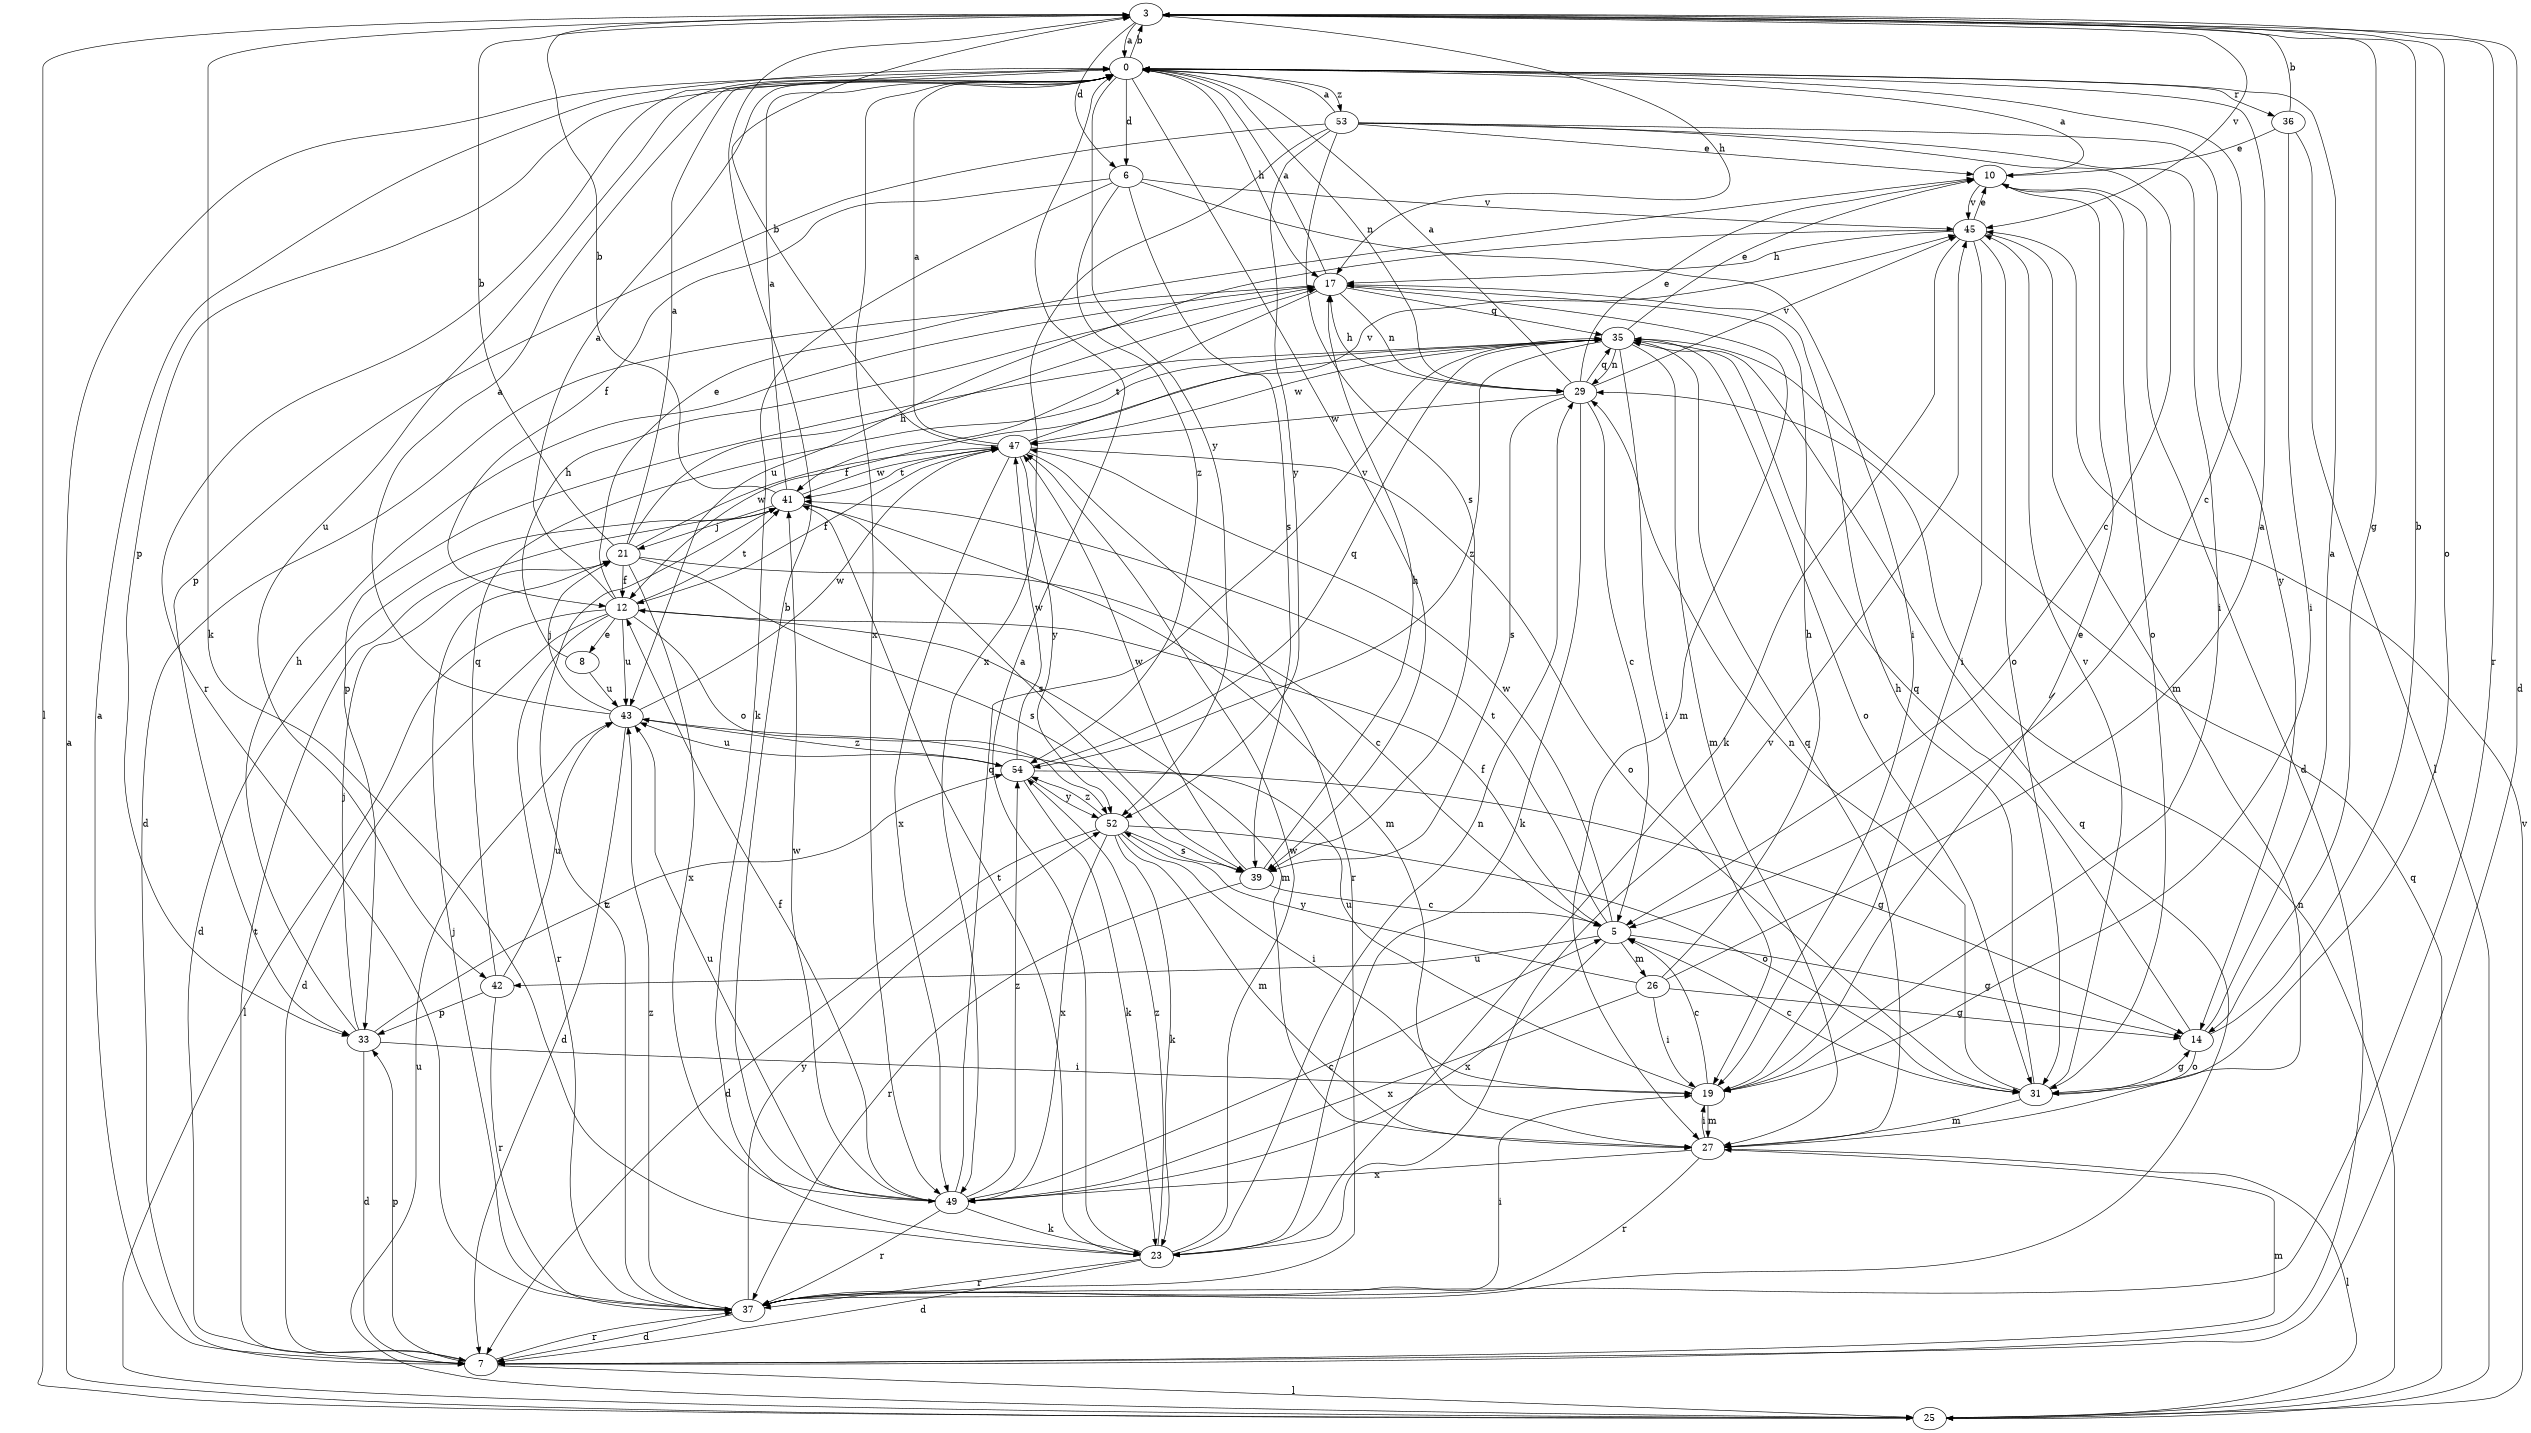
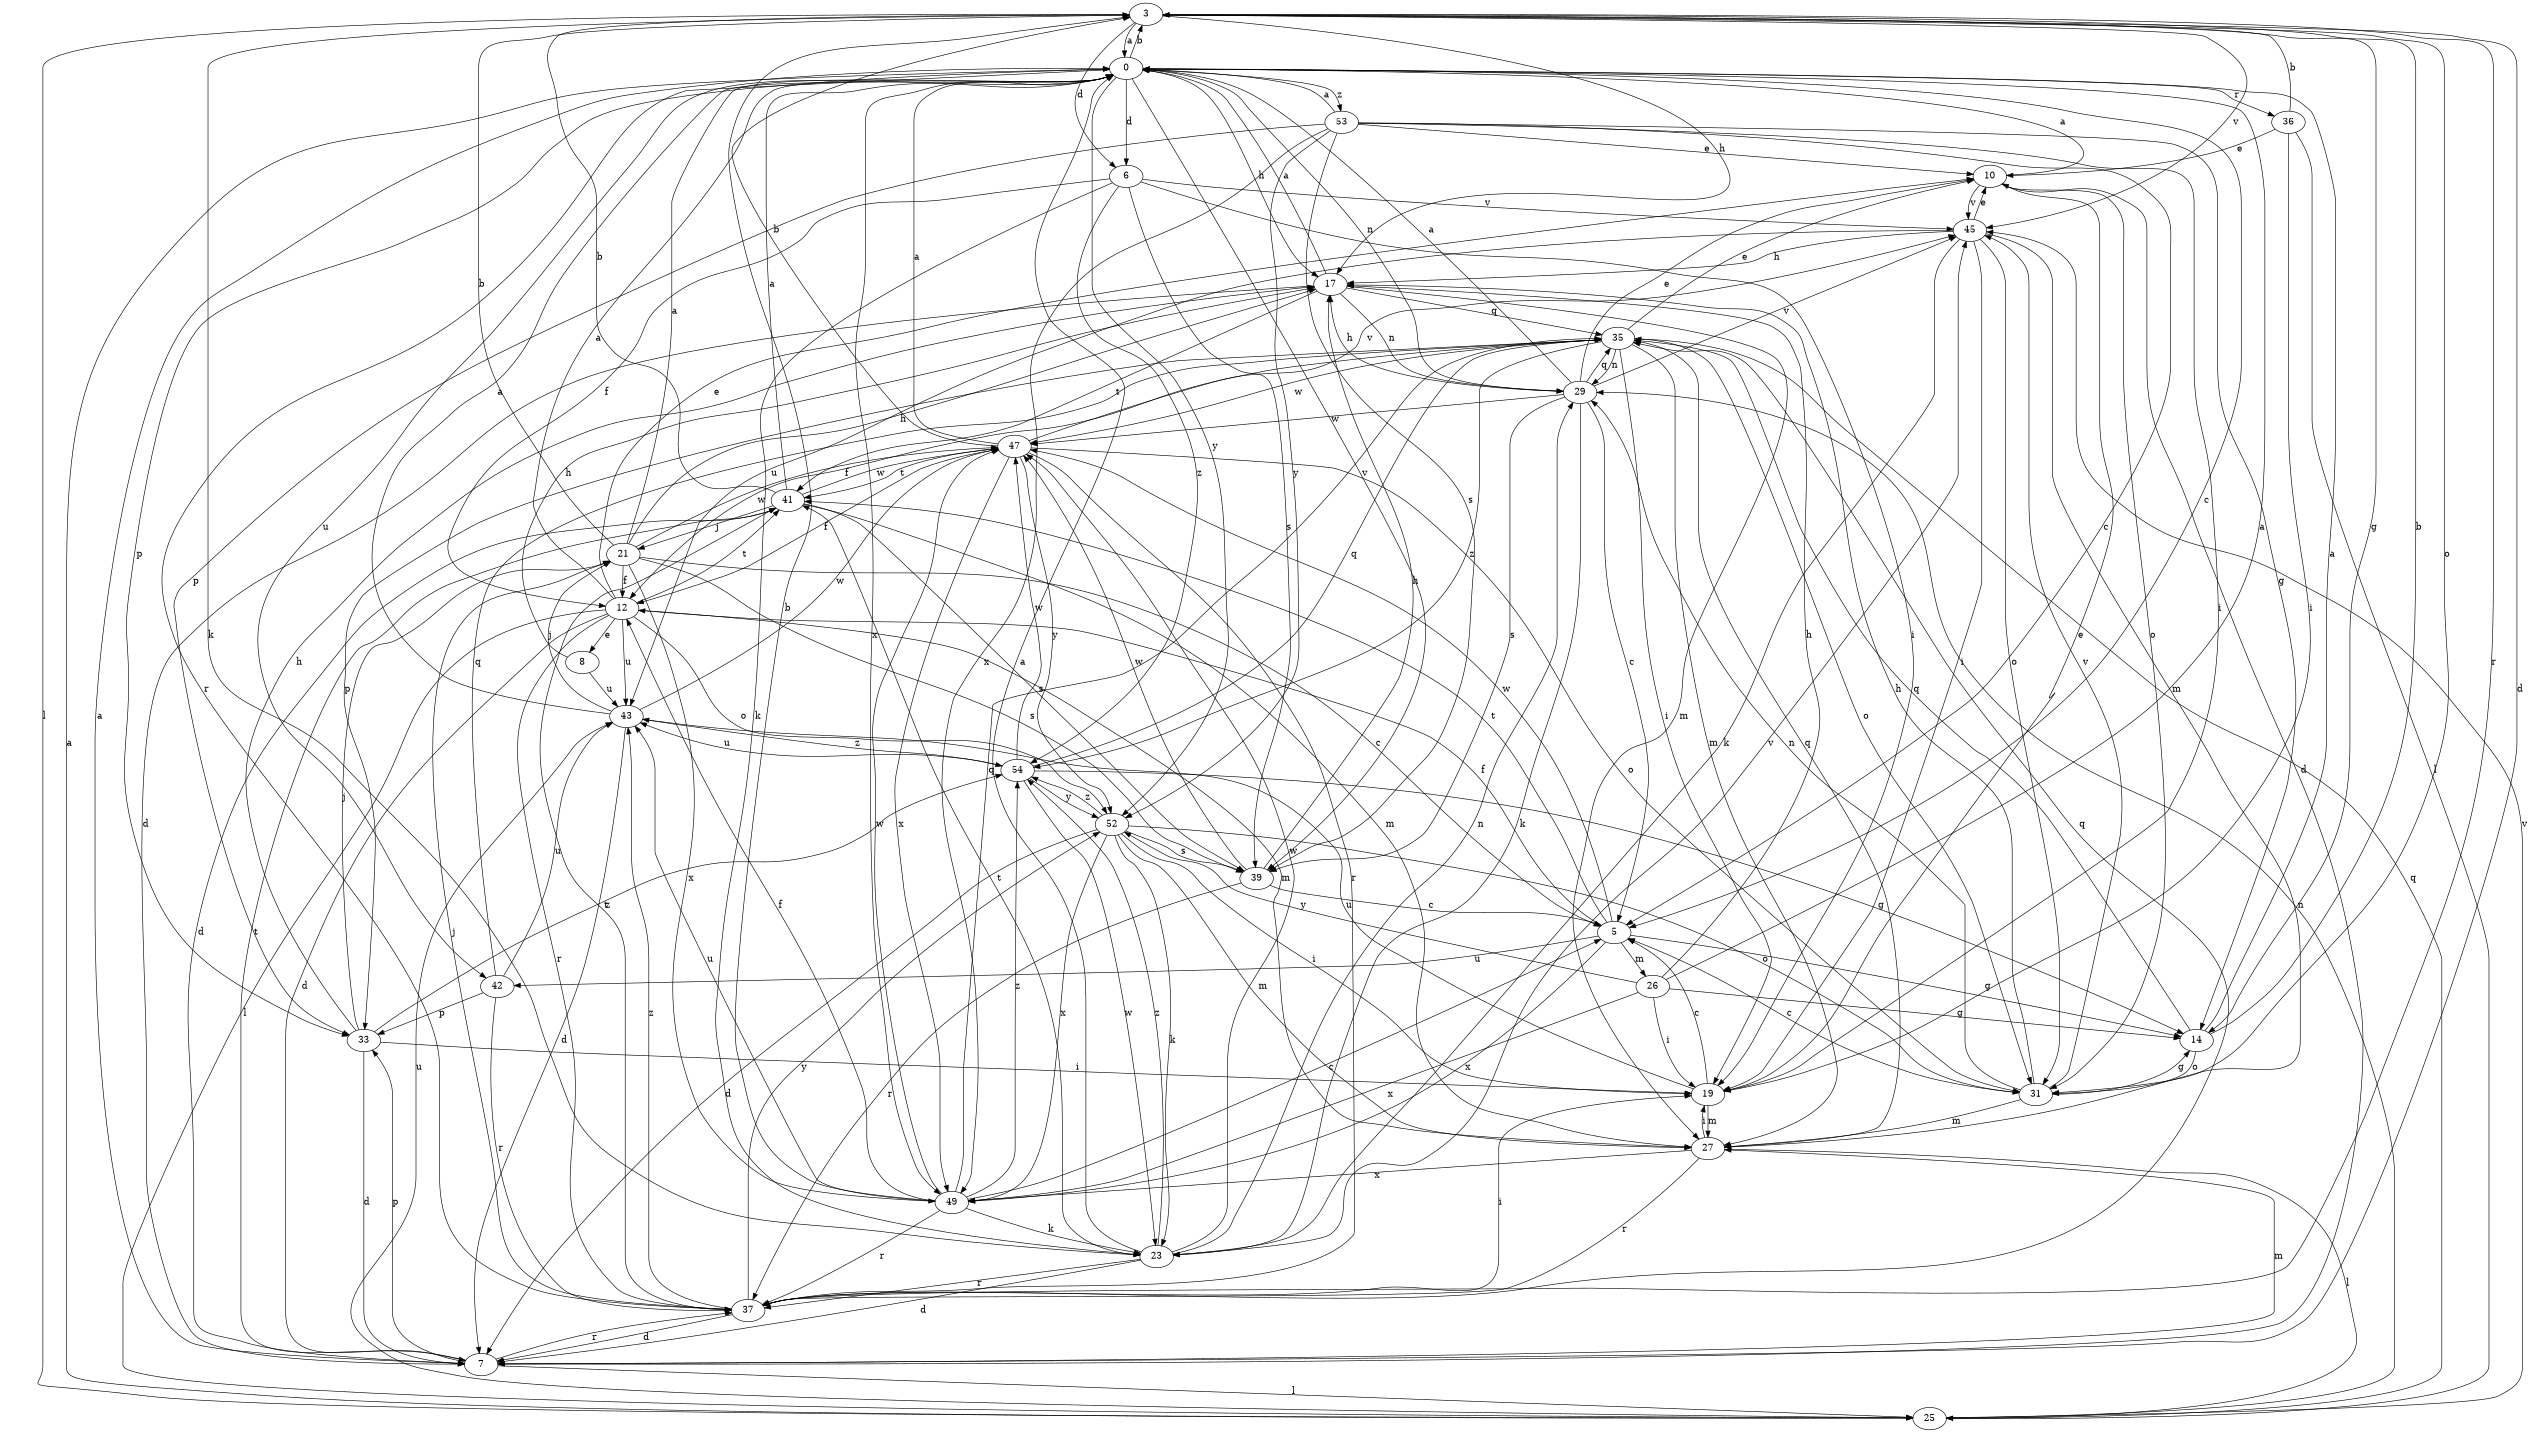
  strict digraph {
    n1 [label=3]
    0
    5
    6
    17
    29
    33
    36
    37
    39
    42
    49
    52
    53
    7
    14
    23
    25
    31
    45
    12
    26
    41
    47
    19
    54
    27
    35
    10
    21
    43
    8
    n1 -> 0 [label=a]
    n1 -> 6 [label=d]
    n1 -> 17 [label=h]
    n1 -> 37 [label=r]
    n1 -> 7 [label=d]
    n1 -> 14 [label=g]
    n1 -> 23 [label=k]
    n1 -> 25 [label=l]
    n1 -> 31 [label=o]
    n1 -> 45 [label=v]
    0 -> n1 [label=b]
    0 -> 5 [label=c]
    0 -> 6 [label=d]
    0 -> 17 [label=h]
    0 -> 29 [label=n]
    0 -> 33 [label=p]
    0 -> 36 [label=r]
    0 -> 37 [label=r]
    0 -> 39 [label=v]
    0 -> 42 [label=u]
    0 -> 49 [label=x]
    0 -> 52 [label=y]
    0 -> 53 [label=z]
    5 -> 42 [label=u]
    5 -> 49 [label=x]
    5 -> 14 [label=g]
    5 -> 12 [label=f]
    5 -> 26 [label=m]
    5 -> 41 [label=t]
    5 -> 47 [label=w]
    6 -> 39 [label=s]
    6 -> 23 [label=k]
    6 -> 45 [label=v]
    6 -> 12 [label=f]
    6 -> 19 [label=i]
    6 -> 54 [label=z]
    17 -> 0 [label=a]
    17 -> 29 [label=n]
    17 -> 7 [label=d]
    17 -> 41 [label=t]
    17 -> 27 [label=m]
    17 -> 35 [label=q]
    29 -> 0 [label=a]
    29 -> 5 [label=c]
    29 -> 17 [label=h]
    29 -> 39 [label=s]
    29 -> 23 [label=k]
    29 -> 45 [label=v]
    29 -> 47 [label=w]
    29 -> 35 [label=q]
    29 -> 10 [label=e]
    33 -> 17 [label=h]
    33 -> 7 [label=d]
    33 -> 19 [label=i]
    33 -> 54 [label=z]
    33 -> 21 [label=j]
    36 -> n1 [label=b]
    36 -> 25 [label=l]
    36 -> 19 [label=i]
    36 -> 10 [label=e]
    37 -> 52 [label=y]
    37 -> 7 [label=d]
    37 -> 41 [label=t]
    37 -> 19 [label=i]
    37 -> 35 [label=q]
    37 -> 21 [label=j]
    37 -> 43 [label=z]
    39 -> 5 [label=c]
    39 -> 17 [label=h]
    39 -> 37 [label=r]
    39 -> 47 [label=w]
    42 -> 33 [label=p]
    42 -> 37 [label=r]
    42 -> 35 [label=q]
    42 -> 43 [label=u]
    49 -> n1 [label=b]
    49 -> 5 [label=c]
    49 -> 37 [label=r]
    49 -> 23 [label=k]
    49 -> 12 [label=f]
-   49 -> 41 [label=w]
+   49 -> 47 [label=w]
    49 -> 54 [label=z]
    49 -> 35 [label=q]
    49 -> 43 [label=u]
    52 -> 39 [label=s]
    52 -> 49 [label=x]
    52 -> 7 [label=d]
    52 -> 23 [label=k]
    52 -> 31 [label=o]
    52 -> 19 [label=i]
    52 -> 54 [label=z]
    52 -> 27 [label=m]
    53 -> 0 [label=a]
    53 -> 5 [label=c]
    53 -> 33 [label=p]
    53 -> 39 [label=s]
    53 -> 49 [label=x]
    53 -> 52 [label=y]
-   53 -> 14 [label=y]
+   53 -> 14 [label=g]
    53 -> 19 [label=i]
    53 -> 10 [label=e]
    7 -> 0 [label=a]
    7 -> 33 [label=p]
    7 -> 37 [label=r]
    7 -> 25 [label=l]
    7 -> 41 [label=t]
    7 -> 27 [label=m]
    14 -> n1 [label=b]
    14 -> 0 [label=a]
    14 -> 31 [label=o]
    14 -> 35 [label=q]
    23 -> 0 [label=a]
    23 -> 29 [label=n]
    23 -> 37 [label=r]
    23 -> 7 [label=d]
    23 -> 45 [label=v]
    23 -> 41 [label=t]
    23 -> 47 [label=w]
    23 -> 54 [label=z]
    25 -> 0 [label=a]
    25 -> 29 [label=n]
    25 -> 45 [label=v]
    25 -> 35 [label=q]
    25 -> 43 [label=u]
    31 -> 5 [label=c]
    31 -> 17 [label=h]
    31 -> 29 [label=n]
    31 -> 14 [label=g]
    31 -> 45 [label=v]
    31 -> 27 [label=m]
    45 -> 17 [label=h]
    45 -> 23 [label=k]
    45 -> 31 [label=o]
    45 -> 19 [label=i]
    45 -> 27 [label=m]
    45 -> 10 [label=e]
    45 -> 43 [label=u]
    12 -> 0 [label=a]
    12 -> 37 [label=r]
    12 -> 52 [label=o]
    12 -> 7 [label=d]
    12 -> 25 [label=l]
    12 -> 41 [label=t]
    12 -> 27 [label=m]
    12 -> 10 [label=e]
    12 -> 43 [label=u]
    12 -> 8 [label=e]
    26 -> 0 [label=a]
    26 -> 17 [label=h]
    26 -> 49 [label=x]
    26 -> 52 [label=y]
    26 -> 14 [label=g]
    26 -> 19 [label=i]
    41 -> n1 [label=b]
    41 -> 0 [label=a]
    41 -> 39 [label=s]
    41 -> 7 [label=d]
    41 -> 47 [label=w]
    41 -> 27 [label=m]
    41 -> 21 [label=j]
    47 -> n1 [label=b]
    47 -> 0 [label=a]
    47 -> 37 [label=r]
    47 -> 49 [label=x]
    47 -> 52 [label=y]
    47 -> 31 [label=o]
    47 -> 45 [label=v]
    47 -> 12 [label=f]
    47 -> 41 [label=t]
    19 -> 5 [label=c]
    19 -> 27 [label=m]
    19 -> 10 [label=e]
    19 -> 43 [label=u]
    54 -> 52 [label=y]
    54 -> 14 [label=g]
-   54 -> 23 [label=k]
+   54 -> 23 [label=w]
    54 -> 47 [label=w]
    54 -> 35 [label=q]
    54 -> 43 [label=u]
    27 -> 37 [label=r]
    27 -> 49 [label=x]
    27 -> 25 [label=l]
    27 -> 19 [label=i]
    27 -> 35 [label=q]
    35 -> 29 [label=n]
    35 -> 33 [label=p]
    35 -> 31 [label=o]
    35 -> 12 [label=f]
    35 -> 47 [label=w]
    35 -> 19 [label=i]
    35 -> 54 [label=z]
    35 -> 27 [label=m]
    35 -> 10 [label=e]
    10 -> 0 [label=a]
    10 -> 7 [label=d]
    10 -> 31 [label=o]
    10 -> 45 [label=v]
    21 -> n1 [label=b]
    21 -> 0 [label=a]
    21 -> 5 [label=c]
    21 -> 17 [label=h]
    21 -> 39 [label=s]
    21 -> 49 [label=x]
    21 -> 12 [label=f]
    21 -> 47 [label=w]
    43 -> 0 [label=a]
    43 -> 7 [label=d]
    43 -> 47 [label=w]
    43 -> 54 [label=z]
    43 -> 21 [label=j]
    8 -> 17 [label=h]
    8 -> 43 [label=u]
  }
